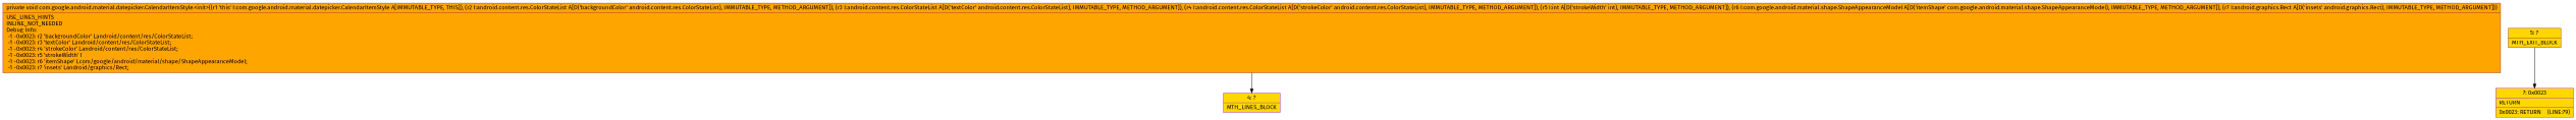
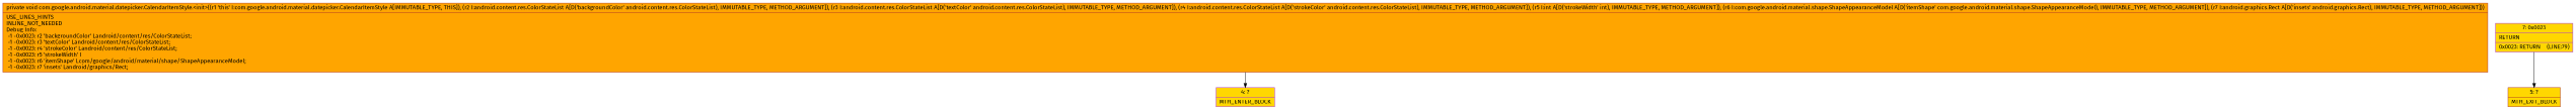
  digraph {
    fontname="Fira Sans"
    node [color=purple fillcolor=gold fontname="Fira Sans" shape=record style=filled]
    edge [fontname="Fira Sans"]
-   n1 [label="{4\:\ ?|MTH_LINES_BLOCK\l}"]
+   n1 [label="{4\:\ ?|MTH_ENTER_BLOCK\l}"]
    n2 [label="{7\:\ 0x0023|RETURN\l|0x0023: RETURN    (LINE:79)\l}"]
    n3 [color=brown label="{5\:\ ?|MTH_EXIT_BLOCK\l}"]
    n4 [color=brown fillcolor=orange label="{private void com.google.android.material.datepicker.CalendarItemStyle.\<init\>((r1 'this' I:com.google.android.material.datepicker.CalendarItemStyle A[IMMUTABLE_TYPE, THIS]), (r2 I:android.content.res.ColorStateList A[D('backgroundColor' android.content.res.ColorStateList), IMMUTABLE_TYPE, METHOD_ARGUMENT]), (r3 I:android.content.res.ColorStateList A[D('textColor' android.content.res.ColorStateList), IMMUTABLE_TYPE, METHOD_ARGUMENT]), (r4 I:android.content.res.ColorStateList A[D('strokeColor' android.content.res.ColorStateList), IMMUTABLE_TYPE, METHOD_ARGUMENT]), (r5 I:int A[D('strokeWidth' int), IMMUTABLE_TYPE, METHOD_ARGUMENT]), (r6 I:com.google.android.material.shape.ShapeAppearanceModel A[D('itemShape' com.google.android.material.shape.ShapeAppearanceModel), IMMUTABLE_TYPE, METHOD_ARGUMENT]), (r7 I:android.graphics.Rect A[D('insets' android.graphics.Rect), IMMUTABLE_TYPE, METHOD_ARGUMENT]))  | USE_LINES_HINTS\lINLINE_NOT_NEEDED\lDebug Info:\l  \-1 \-0x0023: r2 'backgroundColor' Landroid\/content\/res\/ColorStateList;\l  \-1 \-0x0023: r3 'textColor' Landroid\/content\/res\/ColorStateList;\l  \-1 \-0x0023: r4 'strokeColor' Landroid\/content\/res\/ColorStateList;\l  \-1 \-0x0023: r5 'strokeWidth' I\l  \-1 \-0x0023: r6 'itemShape' Lcom\/google\/android\/material\/shape\/ShapeAppearanceModel;\l  \-1 \-0x0023: r7 'insets' Landroid\/graphics\/Rect;\l}"]
-   n3 -> n2
+   n2 -> n3
    n4 -> n1
  }
